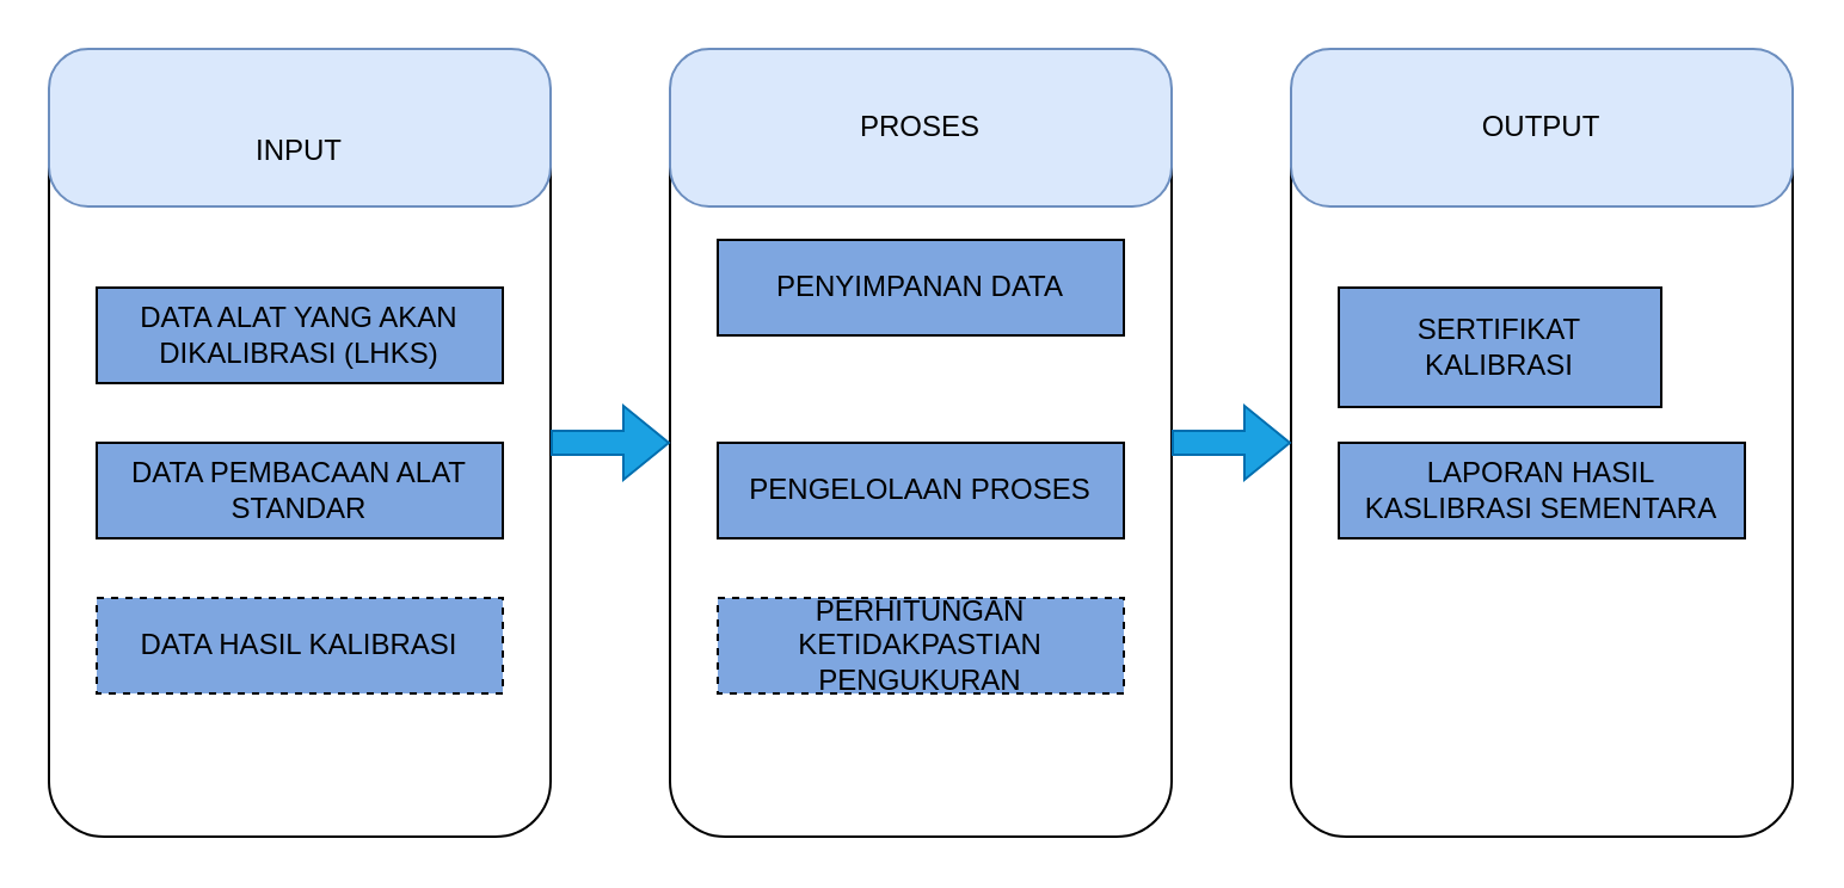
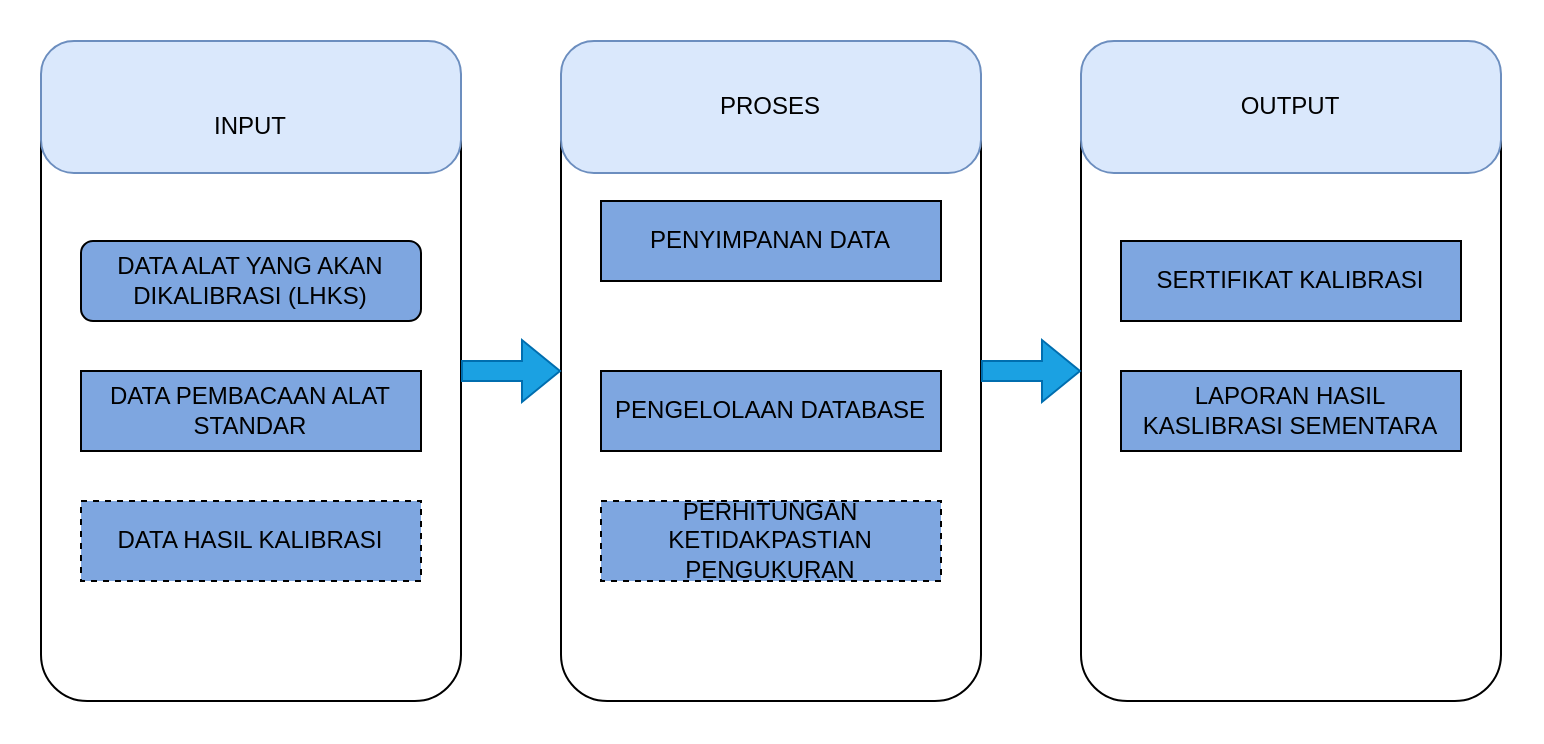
  <mxCell id="0" />
  <mxCell id="1" parent="0" />
  <mxCell id="2" value="" style="group;" vertex="1" connectable="0" parent="1"><mxGeometry x="20" y="20" width="210" height="330" as="geometry" /></mxCell>
  <mxCell id="3" value="" style="rounded=1;whiteSpace=wrap;html=1;arcSize=11;" vertex="1" parent="2"><mxGeometry width="210" height="330" as="geometry" /></mxCell>
  <mxCell id="4" value="" style="rounded=1;whiteSpace=wrap;html=1;arcSize=25;fillColor=#dae8fc;strokeColor=#6c8ebf;" vertex="1" parent="2"><mxGeometry width="210" height="66" as="geometry" /></mxCell>
  <mxCell id="5" value="INPUT" style="text;html=1;strokeColor=none;fillColor=none;align=center;verticalAlign=middle;whiteSpace=wrap;rounded=0;" vertex="1" parent="2"><mxGeometry x="75" y="28" width="60" height="30" as="geometry" /></mxCell>
- <mxCell id="6" value="DATA ALAT YANG AKAN DIKALIBRASI (LHKS)" style="rounded=0;whiteSpace=wrap;html=1;fillColor=#7EA6E0;" vertex="1" parent="2"><mxGeometry x="20" y="100" width="170" height="40" as="geometry" /></mxCell>
+ <mxCell id="6" value="DATA ALAT YANG AKAN DIKALIBRASI (LHKS)" style="whiteSpace=wrap;html=1;fillColor=#7EA6E0;rounded=1;" vertex="1" parent="2"><mxGeometry x="20" y="100" width="170" height="40" as="geometry" /></mxCell>
  <mxCell id="7" value="DATA PEMBACAAN ALAT STANDAR" style="rounded=0;whiteSpace=wrap;html=1;fillColor=#7EA6E0;" vertex="1" parent="2"><mxGeometry x="20" y="165" width="170" height="40" as="geometry" /></mxCell>
  <mxCell id="8" value="DATA HASIL KALIBRASI" style="rounded=0;whiteSpace=wrap;html=1;fillColor=#7EA6E0;dashed=1;" vertex="1" parent="2"><mxGeometry x="20" y="230" width="170" height="40" as="geometry" /></mxCell>
  <mxCell id="9" value="" style="group;" vertex="1" connectable="0" parent="1"><mxGeometry x="280" y="20" width="210" height="330" as="geometry" /></mxCell>
  <mxCell id="10" value="" style="rounded=1;whiteSpace=wrap;html=1;arcSize=11;" vertex="1" parent="9"><mxGeometry width="210" height="330" as="geometry" /></mxCell>
  <mxCell id="11" value="" style="rounded=1;whiteSpace=wrap;html=1;arcSize=25;fillColor=#dae8fc;strokeColor=#6c8ebf;" vertex="1" parent="9"><mxGeometry width="210" height="66" as="geometry" /></mxCell>
  <mxCell id="12" value="PROSES" style="text;html=1;strokeColor=none;fillColor=none;align=center;verticalAlign=middle;whiteSpace=wrap;rounded=0;" vertex="1" parent="9"><mxGeometry x="75" y="18" width="60" height="30" as="geometry" /></mxCell>
  <mxCell id="13" value="PENYIMPANAN DATA" style="rounded=0;whiteSpace=wrap;html=1;fillColor=#7EA6E0;" vertex="1" parent="9"><mxGeometry x="20" y="80" width="170" height="40" as="geometry" /></mxCell>
- <mxCell id="14" value="PENGELOLAAN PROSES" style="rounded=0;whiteSpace=wrap;html=1;fillColor=#7EA6E0;" vertex="1" parent="9"><mxGeometry x="20" y="165" width="170" height="40" as="geometry" /></mxCell>
+ <mxCell id="14" value="PENGELOLAAN DATABASE" style="rounded=0;whiteSpace=wrap;html=1;fillColor=#7EA6E0;" vertex="1" parent="9"><mxGeometry x="20" y="165" width="170" height="40" as="geometry" /></mxCell>
  <mxCell id="15" value="PERHITUNGAN KETIDAKPASTIAN PENGUKURAN" style="rounded=0;whiteSpace=wrap;html=1;fillColor=#7EA6E0;dashed=1;" vertex="1" parent="9"><mxGeometry x="20" y="230" width="170" height="40" as="geometry" /></mxCell>
  <mxCell id="16" value="" style="group" vertex="1" connectable="0" parent="1"><mxGeometry x="540" y="20" width="210" height="330" as="geometry" /></mxCell>
  <mxCell id="17" value="" style="rounded=1;whiteSpace=wrap;html=1;arcSize=11;" vertex="1" parent="16"><mxGeometry width="210" height="330" as="geometry" /></mxCell>
  <mxCell id="18" value="" style="rounded=1;whiteSpace=wrap;html=1;arcSize=25;fillColor=#dae8fc;strokeColor=#6c8ebf;" vertex="1" parent="16"><mxGeometry width="210" height="66" as="geometry" /></mxCell>
  <mxCell id="19" value="OUTPUT" style="text;html=1;strokeColor=none;fillColor=none;align=center;verticalAlign=middle;whiteSpace=wrap;rounded=0;" vertex="1" parent="16"><mxGeometry x="75" y="18" width="60" height="30" as="geometry" /></mxCell>
- <mxCell id="20" value="SERTIFIKAT KALIBRASI" style="rounded=0;whiteSpace=wrap;html=1;fillColor=#7EA6E0;" vertex="1" parent="16"><mxGeometry x="20" y="100" width="135" height="50" as="geometry" /></mxCell>
+ <mxCell id="20" value="SERTIFIKAT KALIBRASI" style="rounded=0;whiteSpace=wrap;html=1;fillColor=#7EA6E0;" vertex="1" parent="16"><mxGeometry x="20" y="100" width="170" height="40" as="geometry" /></mxCell>
  <mxCell id="21" value="LAPORAN HASIL KASLIBRASI SEMENTARA" style="rounded=0;whiteSpace=wrap;html=1;fillColor=#7EA6E0;" vertex="1" parent="16"><mxGeometry x="20" y="165" width="170" height="40" as="geometry" /></mxCell>
  <mxCell id="22" value="" style="shape=flexArrow;endArrow=classic;html=1;rounded=0;fillColor=#1ba1e2;strokeColor=#006EAF;" edge="1" parent="1" source="3" target="10"><mxGeometry width="50" height="50" relative="1" as="geometry"><mxPoint x="360" y="170" as="sourcePoint" /><mxPoint x="410" y="120" as="targetPoint" /></mxGeometry></mxCell>
  <mxCell id="23" value="" style="shape=flexArrow;endArrow=classic;html=1;rounded=0;fillColor=#1ba1e2;strokeColor=#006EAF;" edge="1" parent="1" source="10" target="17"><mxGeometry width="50" height="50" relative="1" as="geometry"><mxPoint x="170" y="155" as="sourcePoint" /><mxPoint x="900.711" y="265" as="targetPoint" /></mxGeometry></mxCell>
